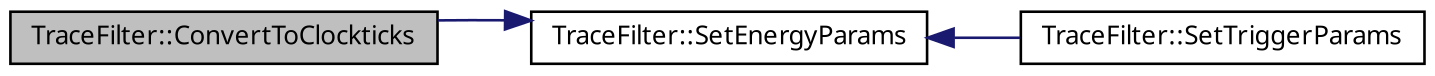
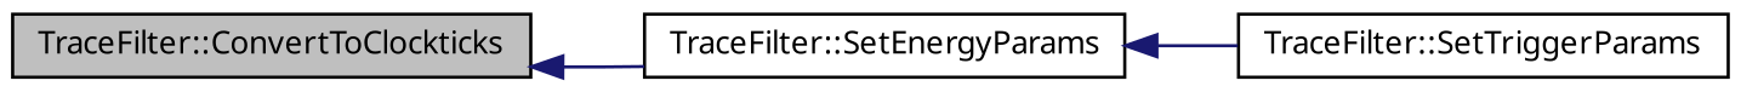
  digraph {
    fontname="Noto Sans"
    rankdir=LR
    node [color=black fillcolor=white fontname="Noto Sans" fontsize=10 shape=record style=filled]
    edge [color=midnightblue dir=back fontname="Noto Sans" fontsize=10 labelfontname=Helvetica labelfontsize=10 style=solid]
    n1 [fillcolor=grey75 fontcolor=black height=0.2 label="TraceFilter::ConvertToClockticks" width=0.4]
    n2 [height=0.2 label="TraceFilter::SetEnergyParams" width=0.4]
    n3 [height=0.2 label="TraceFilter::SetTriggerParams" width=0.4]
-   n2 -> n1
+   n1 -> n2
    n2 -> n3
  }
